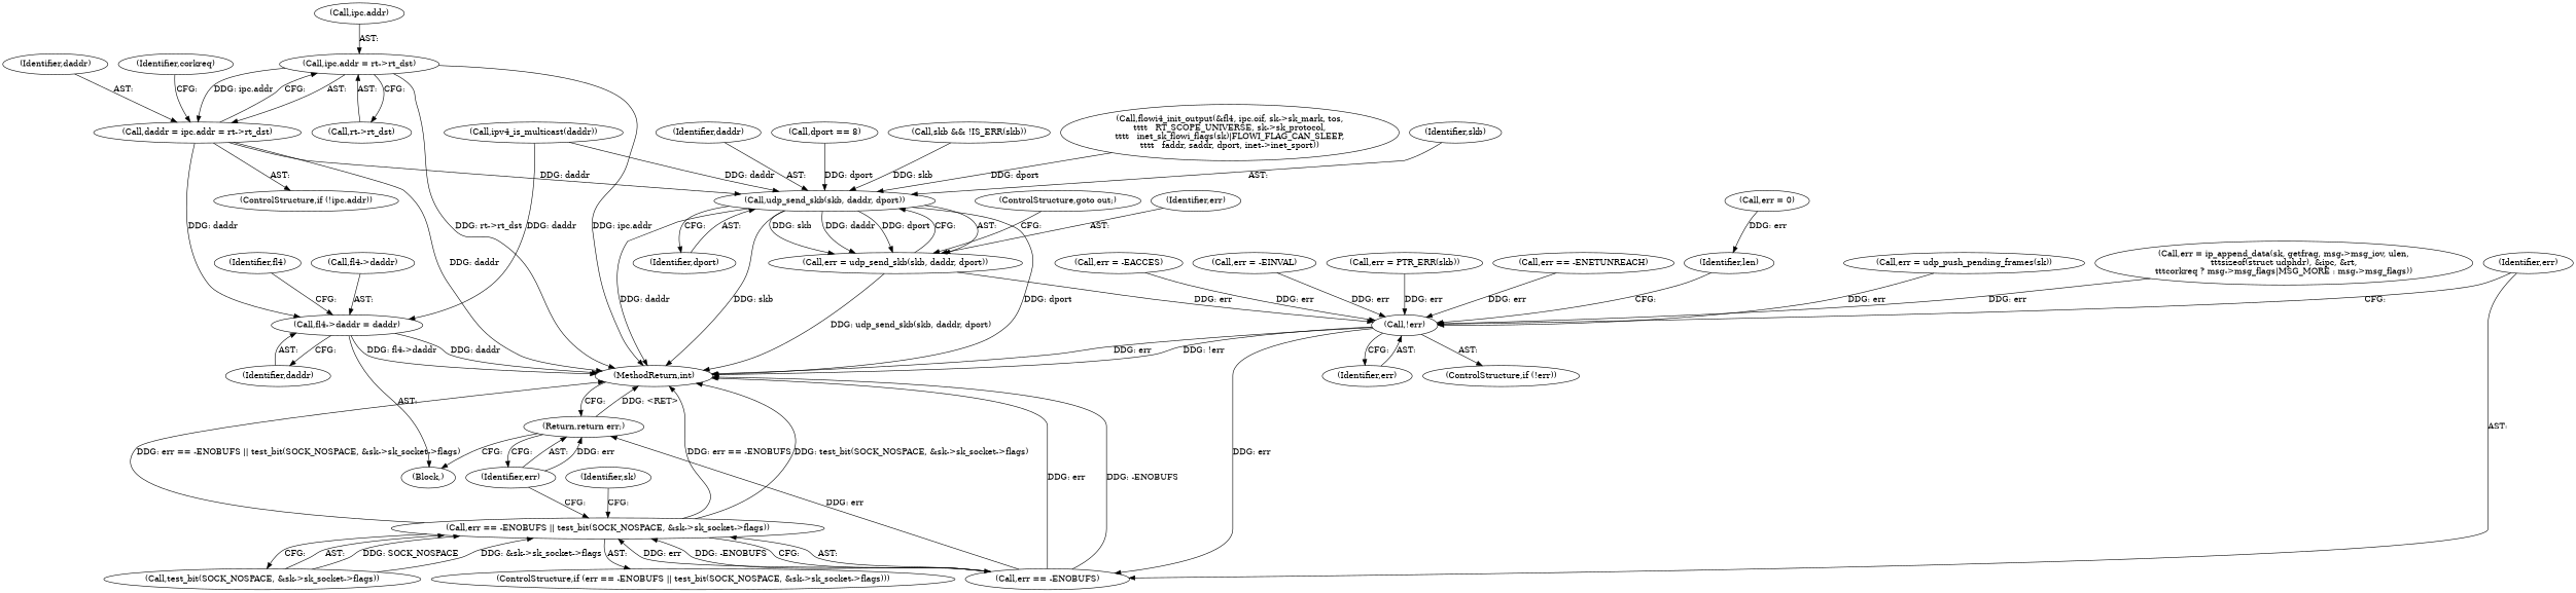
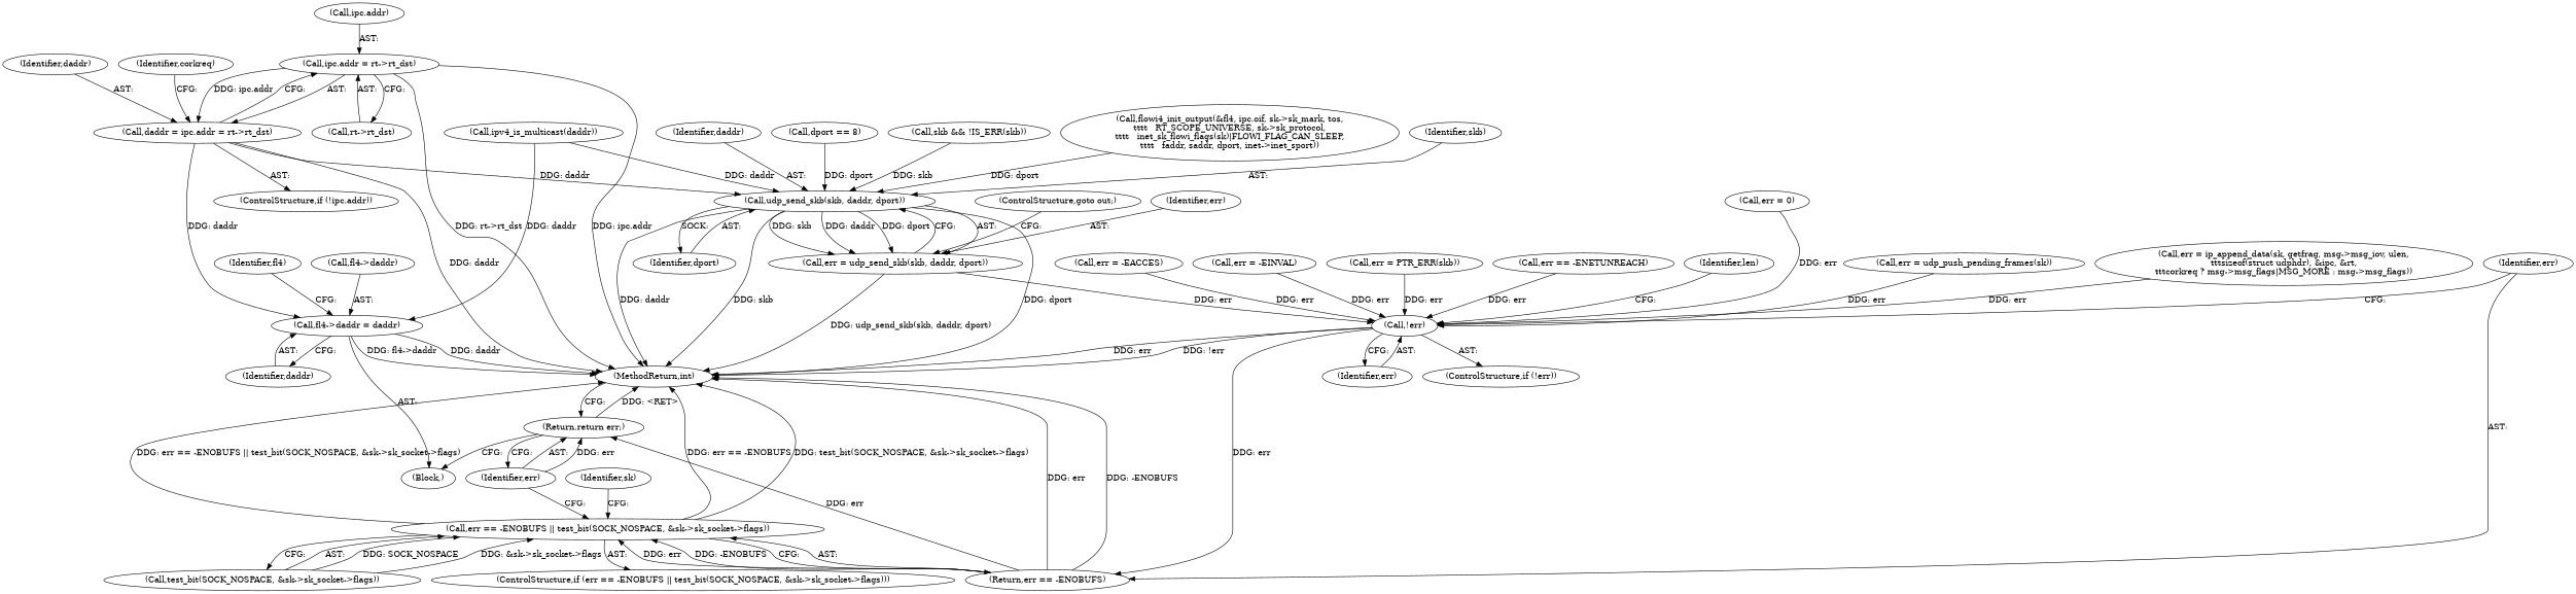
  digraph {
    n1 [label="(Call,ipc.addr = rt->rt_dst)"]
    n2 [label="(Call,daddr = ipc.addr = rt->rt_dst)"]
    n3 [label="(MethodReturn,int)"]
    n4 [label="(Call,rt->rt_dst)"]
    n5 [label="(Call,udp_send_skb(skb, daddr, dport))"]
    n6 [label="(Call,fl4->daddr = daddr)"]
    n7 [label="(ControlStructure,if (!ipc.addr))"]
    n8 [label="(Return,return err;)"]
    n9 [label="(Call,err = udp_send_skb(skb, daddr, dport))"]
    n10 [label="(Identifier,dport)"]
    n11 [label="(Block,)"]
    n12 [label="(Identifier,daddr)"]
    n13 [label="(Call,!err)"]
-   n14 [label="(Call,err == -ENOBUFS)"]
+   n14 [label="(Return,err == -ENOBUFS)"]
    n15 [label="(ControlStructure,if (!err))"]
    n16 [label="(Identifier,err)"]
    n17 [label="(Call,err == -ENOBUFS || test_bit(SOCK_NOSPACE, &sk->sk_socket->flags))"]
    n18 [label="(Call,test_bit(SOCK_NOSPACE, &sk->sk_socket->flags))"]
    n19 [label="(ControlStructure,if (err == -ENOBUFS || test_bit(SOCK_NOSPACE, &sk->sk_socket->flags)))"]
    n20 [label="(Identifier,err)"]
    n21 [label="(Call,ipc.addr)"]
    n22 [label="(Call,err = 0)"]
    n23 [label="(Call,fl4->daddr)"]
    n24 [label="(ControlStructure,goto out;)"]
    n25 [label="(Call,err = udp_push_pending_frames(sk))"]
    n26 [label="(Call,flowi4_init_output(&fl4, ipc.oif, sk->sk_mark, tos,\n\t\t\t\t   RT_SCOPE_UNIVERSE, sk->sk_protocol,\n\t\t\t\t   inet_sk_flowi_flags(sk)|FLOWI_FLAG_CAN_SLEEP,\n\t\t\t\t   faddr, saddr, dport, inet->inet_sport))"]
    n27 [label="(Call,err = ip_append_data(sk, getfrag, msg->msg_iov, ulen,\n\t\t\tsizeof(struct udphdr), &ipc, &rt,\n\t\t\tcorkreq ? msg->msg_flags|MSG_MORE : msg->msg_flags))"]
    n28 [label="(Identifier,fl4)"]
    n29 [label="(Call,err = -EACCES)"]
    n30 [label="(Identifier,skb)"]
    n31 [label="(Identifier,daddr)"]
    n32 [label="(Call,ipv4_is_multicast(daddr))"]
    n33 [label="(Identifier,err)"]
    n34 [label="(Identifier,daddr)"]
    n35 [label="(Call,err = -EINVAL)"]
    n36 [label="(Call,err = PTR_ERR(skb))"]
    n37 [label="(Identifier,corkreq)"]
    n38 [label="(Call,dport == 8)"]
    n39 [label="(Identifier,len)"]
    n40 [label="(Call,err == -ENETUNREACH)"]
    n41 [label="(Identifier,sk)"]
    n42 [label="(Call,skb && !IS_ERR(skb))"]
    n43 [label="(Identifier,err)"]
    n1 -> n2 [label="AST: "]
    n1 -> n2 [label="DDG: ipc.addr"]
    n1 -> n3 [label="DDG: rt->rt_dst"]
    n1 -> n3 [label="DDG: ipc.addr"]
    n1 -> n4 [label="CFG: "]
    n2 -> n1 [label="CFG: "]
    n2 -> n3 [label="DDG: daddr"]
    n2 -> n5 [label="DDG: daddr"]
    n2 -> n6 [label="DDG: daddr"]
    n2 -> n7 [label="AST: "]
    n3 -> n8 [label="CFG: "]
    n4 -> n1 [label="AST: "]
    n5 -> n3 [label="DDG: skb"]
    n5 -> n3 [label="DDG: dport"]
    n5 -> n3 [label="DDG: daddr"]
    n5 -> n9 [label="AST: "]
    n5 -> n9 [label="DDG: skb"]
    n5 -> n9 [label="DDG: daddr"]
    n5 -> n9 [label="DDG: dport"]
-   n5 -> n10 [label="CFG: "]
+   n5 -> n10 [label="SOCK: "]
    n6 -> n3 [label="DDG: fl4->daddr"]
    n6 -> n3 [label="DDG: daddr"]
    n6 -> n11 [label="AST: "]
    n6 -> n12 [label="CFG: "]
    n8 -> n3 [label="DDG: <RET>"]
    n8 -> n11 [label="CFG: "]
    n8 -> n20 [label="CFG: "]
    n9 -> n3 [label="DDG: udp_send_skb(skb, daddr, dport)"]
    n9 -> n5 [label="CFG: "]
    n9 -> n13 [label="DDG: err"]
    n10 -> n5 [label="AST: "]
    n12 -> n6 [label="AST: "]
    n13 -> n3 [label="DDG: err"]
    n13 -> n3 [label="DDG: !err"]
    n13 -> n14 [label="DDG: err"]
    n13 -> n15 [label="AST: "]
    n13 -> n16 [label="CFG: "]
    n14 -> n3 [label="DDG: err"]
    n14 -> n3 [label="DDG: -ENOBUFS"]
    n14 -> n8 [label="DDG: err"]
    n14 -> n17 [label="AST: "]
    n14 -> n17 [label="DDG: err"]
    n14 -> n17 [label="DDG: -ENOBUFS"]
    n16 -> n13 [label="AST: "]
    n17 -> n3 [label="DDG: err == -ENOBUFS"]
    n17 -> n3 [label="DDG: test_bit(SOCK_NOSPACE, &sk->sk_socket->flags)"]
    n17 -> n3 [label="DDG: err == -ENOBUFS || test_bit(SOCK_NOSPACE, &sk->sk_socket->flags)"]
    n17 -> n14 [label="CFG: "]
    n17 -> n18 [label="CFG: "]
    n17 -> n19 [label="AST: "]
    n18 -> n17 [label="AST: "]
    n18 -> n17 [label="DDG: SOCK_NOSPACE"]
    n18 -> n17 [label="DDG: &sk->sk_socket->flags"]
    n20 -> n8 [label="AST: "]
    n20 -> n8 [label="DDG: err"]
    n20 -> n17 [label="CFG: "]
    n21 -> n1 [label="AST: "]
-   n22 -> n39 [label="DDG: err"]
+   n22 -> n13 [label="DDG: err"]
    n23 -> n6 [label="AST: "]
    n24 -> n9 [label="CFG: "]
    n25 -> n13 [label="DDG: err"]
    n26 -> n5 [label="DDG: dport"]
    n27 -> n13 [label="DDG: err"]
    n28 -> n6 [label="CFG: "]
    n29 -> n13 [label="DDG: err"]
    n30 -> n5 [label="AST: "]
    n31 -> n2 [label="AST: "]
    n32 -> n5 [label="DDG: daddr"]
    n32 -> n6 [label="DDG: daddr"]
    n33 -> n9 [label="AST: "]
    n34 -> n5 [label="AST: "]
    n35 -> n13 [label="DDG: err"]
    n36 -> n13 [label="DDG: err"]
    n37 -> n2 [label="CFG: "]
    n38 -> n5 [label="DDG: dport"]
    n39 -> n13 [label="CFG: "]
    n40 -> n13 [label="DDG: err"]
    n41 -> n17 [label="CFG: "]
    n42 -> n5 [label="DDG: skb"]
    n43 -> n13 [label="CFG: "]
    n43 -> n14 [label="AST: "]
  }
